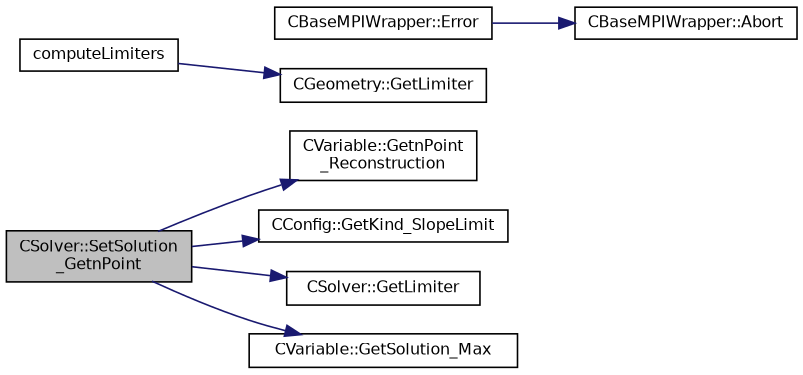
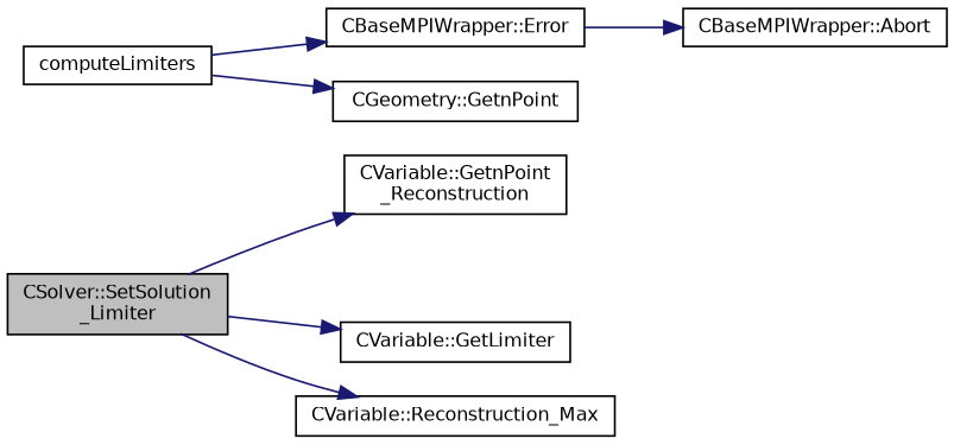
  digraph {
    rankdir=LR
    node [color=black fillcolor=white fontname=Helvetica fontsize=10 shape=record style=filled]
    edge [color=midnightblue fontname=Helvetica fontsize=10 labelfontname=Helvetica labelfontsize=10 style=solid]
-   n1 [fillcolor=grey75 fontcolor=black height=0.2 label="CSolver::SetSolution\l_GetnPoint" width=0.4]
+   n1 [fillcolor=grey75 fontcolor=black height=0.2 label="CSolver::SetSolution\l_Limiter" width=0.4]
    n2 [height=0.2 label="CVariable::GetnPoint\l_Reconstruction" width=0.4]
-   n3 [height=0.2 label="CConfig::GetKind_SlopeLimit" width=0.4]
-   n4 [height=0.2 label="CSolver::GetLimiter" width=0.4]
-   n5 [height=0.2 label="CVariable::GetSolution_Max" width=0.4]
+   n4 [height=0.2 label="CVariable::GetLimiter" width=0.4]
+   n5 [height=0.2 label="CVariable::Reconstruction_Max" width=0.4]
    n6 [height=0.2 label=computeLimiters width=0.4]
    n7 [height=0.2 label="CBaseMPIWrapper::Error" width=0.4]
-   n8 [height=0.2 label="CGeometry::GetLimiter" width=0.4]
+   n8 [height=0.2 label="CGeometry::GetnPoint" width=0.4]
    n9 [height=0.2 label="CBaseMPIWrapper::Abort" width=0.4]
    n1 -> n2
-   n1 -> n3
    n1 -> n4
    n1 -> n5
+   n6 -> n7
    n6 -> n8
    n7 -> n9
  }
